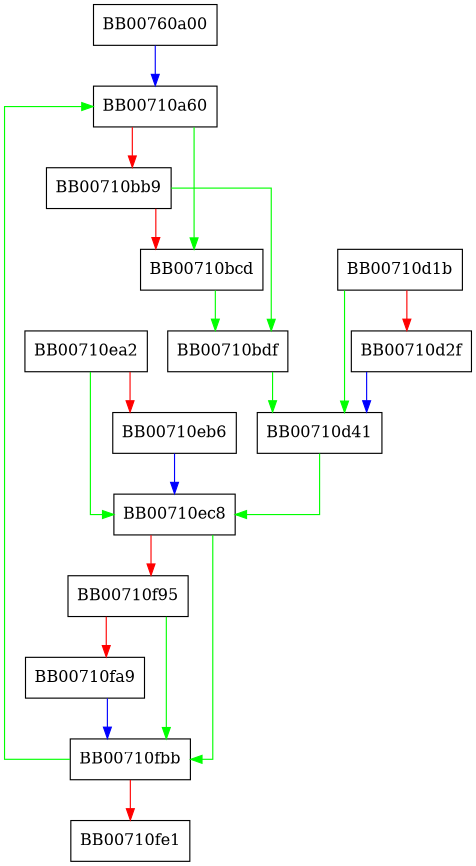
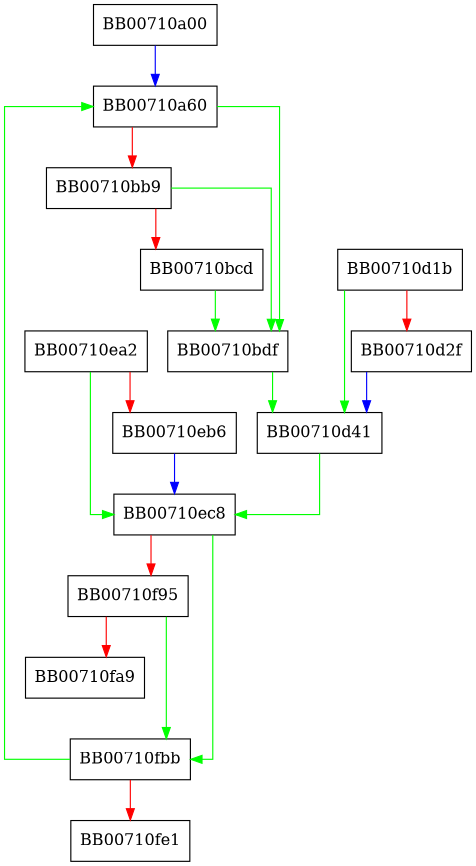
  digraph {
    splines=ortho
    node [shape=box]
    edge [color=green]
-   BB00710a00 [label=BB00760a00]
+   BB00710a00
    BB00710a60
    BB00710bdf
    BB00710bb9
    BB00710d41
    BB00710bcd
    BB00710ec8
    BB00710d1b
    BB00710d2f
    BB00710fbb
    BB00710f95
    BB00710ea2
    BB00710eb6
    BB00710fe1
    BB00710fa9
    BB00710a00 -> BB00710a60 [color=blue]
-   BB00710a60 -> BB00710bcd
+   BB00710a60 -> BB00710bdf
    BB00710a60 -> BB00710bb9 [color=red]
    BB00710bdf -> BB00710d41
    BB00710bb9 -> BB00710bdf
    BB00710bb9 -> BB00710bcd [color=red]
    BB00710d41 -> BB00710ec8
    BB00710bcd -> BB00710bdf
    BB00710ec8 -> BB00710fbb
    BB00710ec8 -> BB00710f95 [color=red]
    BB00710d1b -> BB00710d41
    BB00710d1b -> BB00710d2f [color=red]
    BB00710d2f -> BB00710d41 [color=blue]
    BB00710fbb -> BB00710a60
    BB00710fbb -> BB00710fe1 [color=red]
    BB00710f95 -> BB00710fbb
    BB00710f95 -> BB00710fa9 [color=red]
    BB00710ea2 -> BB00710ec8
    BB00710ea2 -> BB00710eb6 [color=red]
    BB00710eb6 -> BB00710ec8 [color=blue]
-   BB00710fa9 -> BB00710fbb [color=blue]
  }
